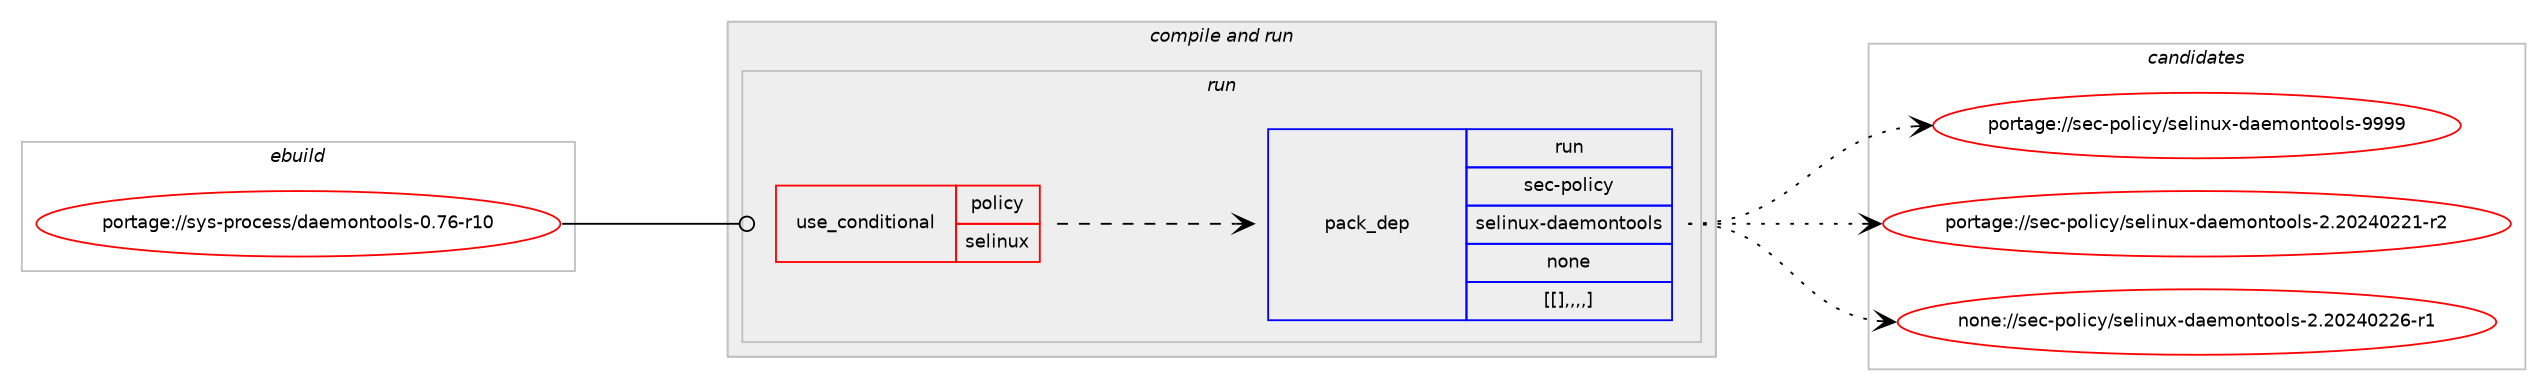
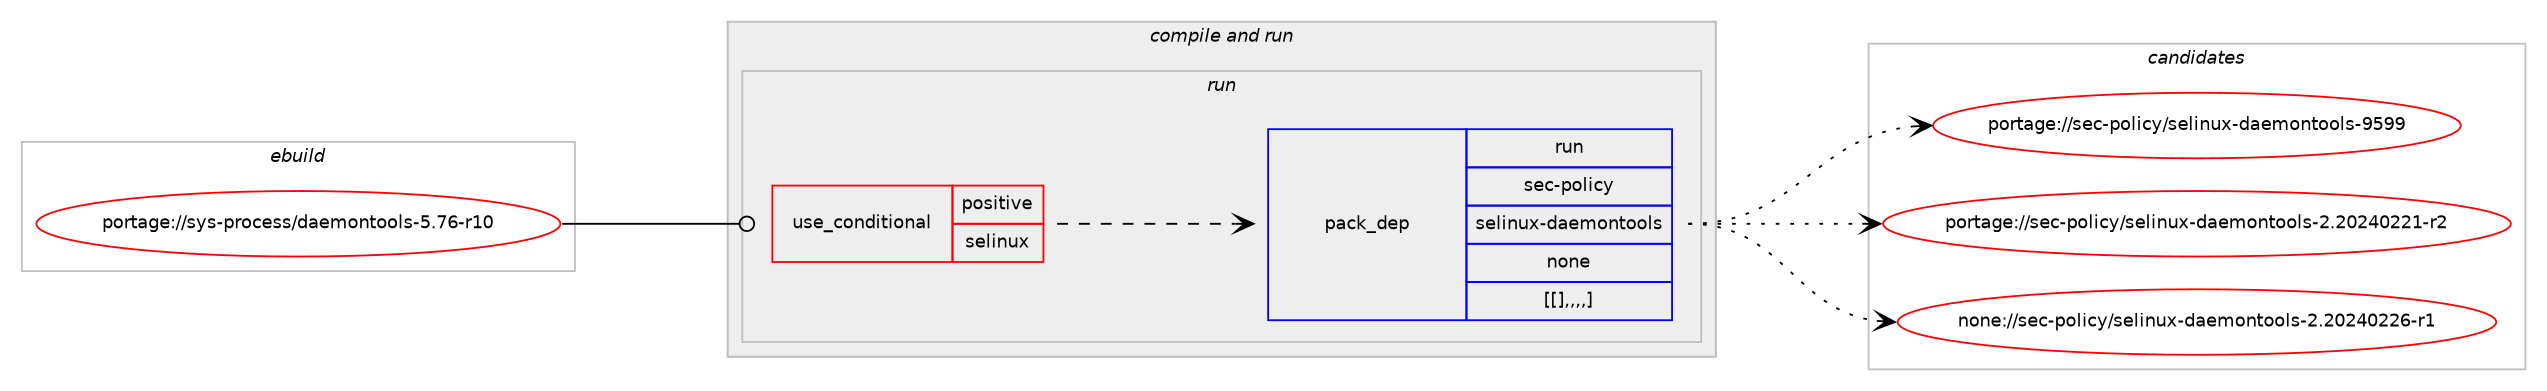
  digraph {
    compound=true
    concentrate=true
    fontname=Helvetica
    fontsize=10
    newrank=true
    rankdir=LR
    ranksep=1.5
    node [color=red fontname=Helvetica fontsize=10]
    edge [arrowhead=vee headport=w style=dotted tailport=e weight=100]
-   n1 [label="portage://sys-process/daemontools-0.76-r10" width=4]
+   n1 [label="portage://sys-process/daemontools-5.76-r10" width=4]
    n2 [color=blue label=<<TABLE BORDER="0" CELLBORDER="1" CELLSPACING="0" CELLPADDING="4" WIDTH="220"><TR><TD ROWSPAN="6" CELLPADDING="30">pack_dep</TD></TR><TR><TD WIDTH="110">run</TD></TR><TR><TD>sec-policy</TD></TR><TR><TD>selinux-daemontools</TD></TR><TR><TD>none</TD></TR><TR><TD>[[],,,,]</TD></TR></TABLE>> shape=none]
-   n3 [label=<<TABLE BORDER="0" CELLBORDER="1" CELLSPACING="0" CELLPADDING="4"><TR><TD ROWSPAN="3" CELLPADDING="10">use_conditional</TD></TR><TR><TD>policy</TD></TR><TR><TD>selinux</TD></TR></TABLE>> shape=none]
-   n4 [label="portage://sec-policy/selinux-daemontools-9999" width=4]
+   n3 [label=<<TABLE BORDER="0" CELLBORDER="1" CELLSPACING="0" CELLPADDING="4"><TR><TD ROWSPAN="3" CELLPADDING="10">use_conditional</TD></TR><TR><TD>positive</TD></TR><TR><TD>selinux</TD></TR></TABLE>> shape=none]
+   n4 [label="portage://sec-policy/selinux-daemontools-9599" width=4]
    n5 [label="portage://sec-policy/selinux-daemontools-2.20240221-r2" width=4]
    n6 [label="none://sec-policy/selinux-daemontools-2.20240226-r1" width=4]
    subgraph cluster_1 {
      color=gray
      label=<<i>ebuild</i>>
      n1
    }
    subgraph cluster_2 {
      color=gray
      label=<<i>dependencies</i>>
      subgraph cluster_3 {
        color=gray
        fillcolor="#eeeeee"
        label=<<i>compile</i>>
        style=filled
      }
      subgraph cluster_4 {
        color=gray
        fillcolor="#eeeeee"
        label=<<i>compile and run</i>>
        style=filled
      }
      subgraph cluster_5 {
        color=gray
        fillcolor="#eeeeee"
        label=<<i>run</i>>
        style=filled
        subgraph sub_6 {
          color=gray
          fillcolor="#eeeeee"
          label=<<i>run</i>>
          style=filled
          n3
          subgraph sub_7 {
            color=gray
            fillcolor="#eeeeee"
            label=<<i>run</i>>
            style=filled
            n2
          }
        }
      }
    }
    subgraph cluster_8 {
      color=gray
      label=<<i>candidates</i>>
      rank=same
      subgraph sub_9 {
        color=black
        label=<<i>candidates</i>>
        nodesep=1
        rank=same
        n4
        n5
        n6
      }
    }
    n1 -> n3 [arrowhead=odot style=solid weight=20]
    n2 -> n4
    n2 -> n5
    n2 -> n6
    n3 -> n2 [style=dashed weight=20]
  }
